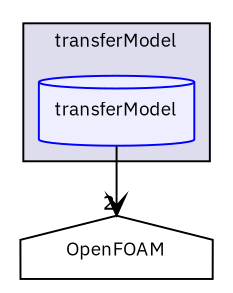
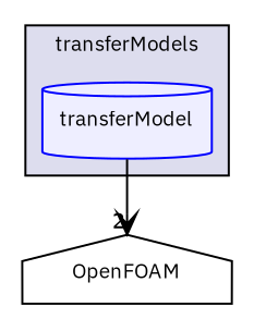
  digraph {
    compound=true
    fontname="IBM Plex Sans"
    node [fontname="IBM Plex Sans" fontsize=10]
    n1 [fillcolor="#eeeeff" label=transferModel pencolor=black shape=cylinder style=filled color=blue]
    n2 [color=black label=OpenFOAM shape=house]
    subgraph cluster_1 {
      bgcolor="#ddddee"
      fontsize=10
-     label=transferModel
+     label=transferModels
      pencolor=black
      n1
    }
    n1 -> n2 [headlabel=2 labeldistance=1.5 labelfontname=Helvetica labelfontsize=10 style=solid arrowhead=vee fontname="IBM Plex Sans"]
  }
